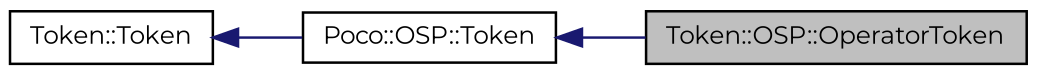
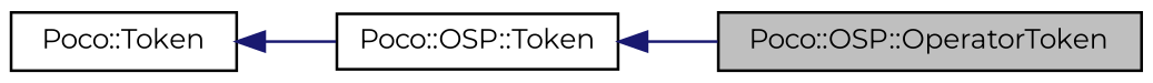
  digraph {
    fontname=Montserrat
    rankdir=LR
    node [color=black fillcolor=white fontname=Montserrat fontsize=10 shape=record style=filled]
    edge [color=midnightblue dir=back fontname=Montserrat fontsize=10 labelfontname=Helvetica labelfontsize=10 style=solid]
-   n1 [fillcolor=grey75 fontcolor=black height=0.2 label="Token::OSP::OperatorToken" width=0.4]
+   n1 [fillcolor=grey75 fontcolor=black height=0.2 label="Poco::OSP::OperatorToken" width=0.4]
    n2 [height=0.2 label="Poco::OSP::Token" width=0.4]
-   n3 [height=0.2 label="Token::Token" width=0.4]
+   n3 [height=0.2 label="Poco::Token" width=0.4]
    n2 -> n1
    n3 -> n2
  }
